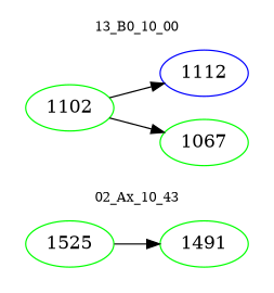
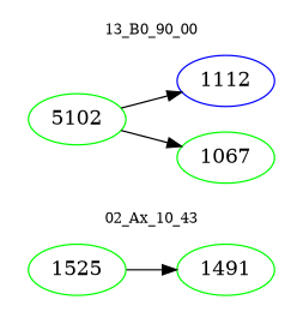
  digraph {
    rankdir=LR
    node [color=green]
    edge [color=black]
    n1 [label=1525]
    n2 [label=1491]
-   n3 [label=1102]
+   n3 [label=5102]
    n4 [label=1067]
    n5 [color=blue label=1112]
    subgraph cluster_1 {
      color=white
      fontsize=10
      label="02_Ax_10_43"
      n1
      n2
    }
    subgraph cluster_2 {
      color=white
      fontsize=10
-     label="13_B0_10_00"
+     label="13_B0_90_00"
      n3
      n4
      n5
    }
    n1 -> n2
    n3 -> n4
    n3 -> n5
  }
